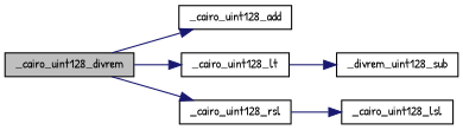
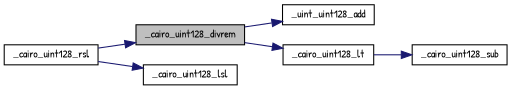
  digraph {
    fontname="Patrick Hand"
    rankdir=LR
    node [color=black fillcolor=white fontname="Patrick Hand" fontsize=10 shape=record style=filled]
    edge [color=midnightblue fontname="Patrick Hand" fontsize=10 labelfontname=Helvetica labelfontsize=10 style=solid]
    n1 [fillcolor=grey75 fontcolor=black height=0.2 label=_cairo_uint128_divrem width=0.4]
-   n2 [height=0.2 label=_cairo_uint128_add width=0.4]
+   n2 [height=0.2 label=_uint_uint128_add width=0.4]
    n3 [height=0.2 label=_cairo_uint128_lt width=0.4]
    n4 [height=0.2 label=_cairo_uint128_rsl width=0.4]
    n5 [height=0.2 label=_cairo_uint128_lsl width=0.4]
-   n6 [height=0.2 label=_divrem_uint128_sub width=0.4]
+   n6 [height=0.2 label=_cairo_uint128_sub width=0.4]
    n1 -> n2
    n1 -> n3
-   n1 -> n4
+   n4 -> n1
    n3 -> n6
    n4 -> n5
  }
